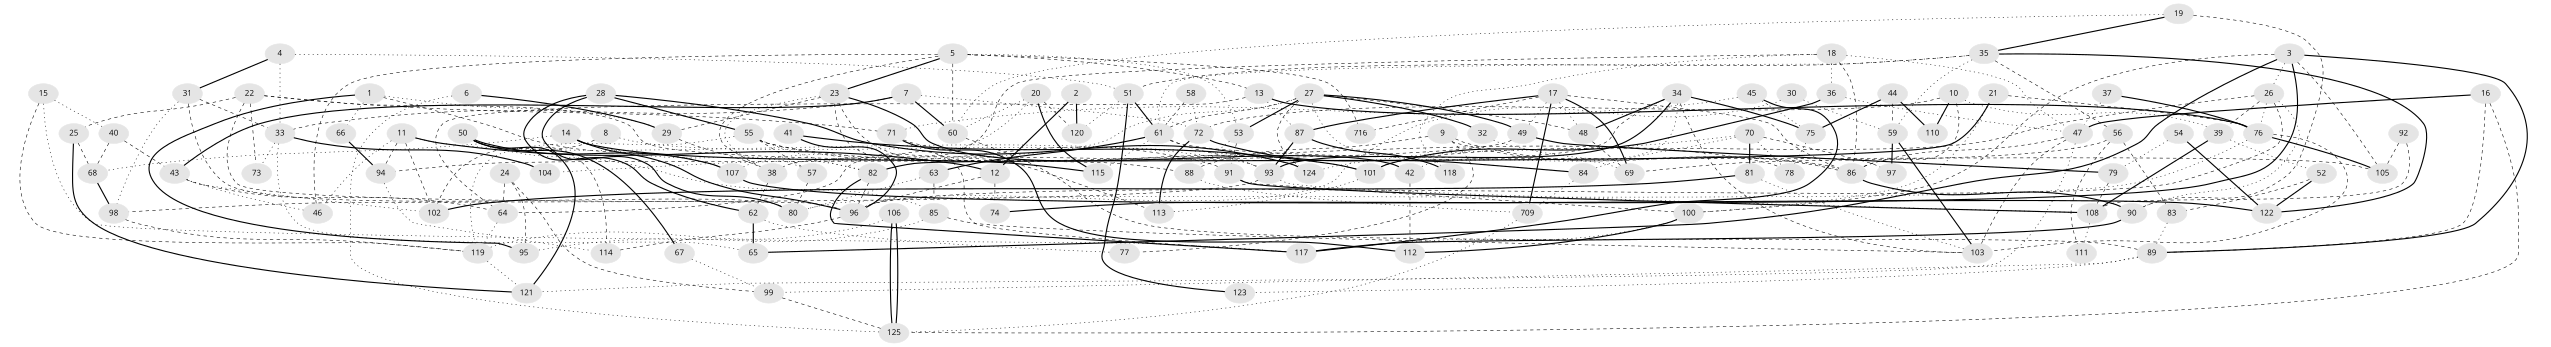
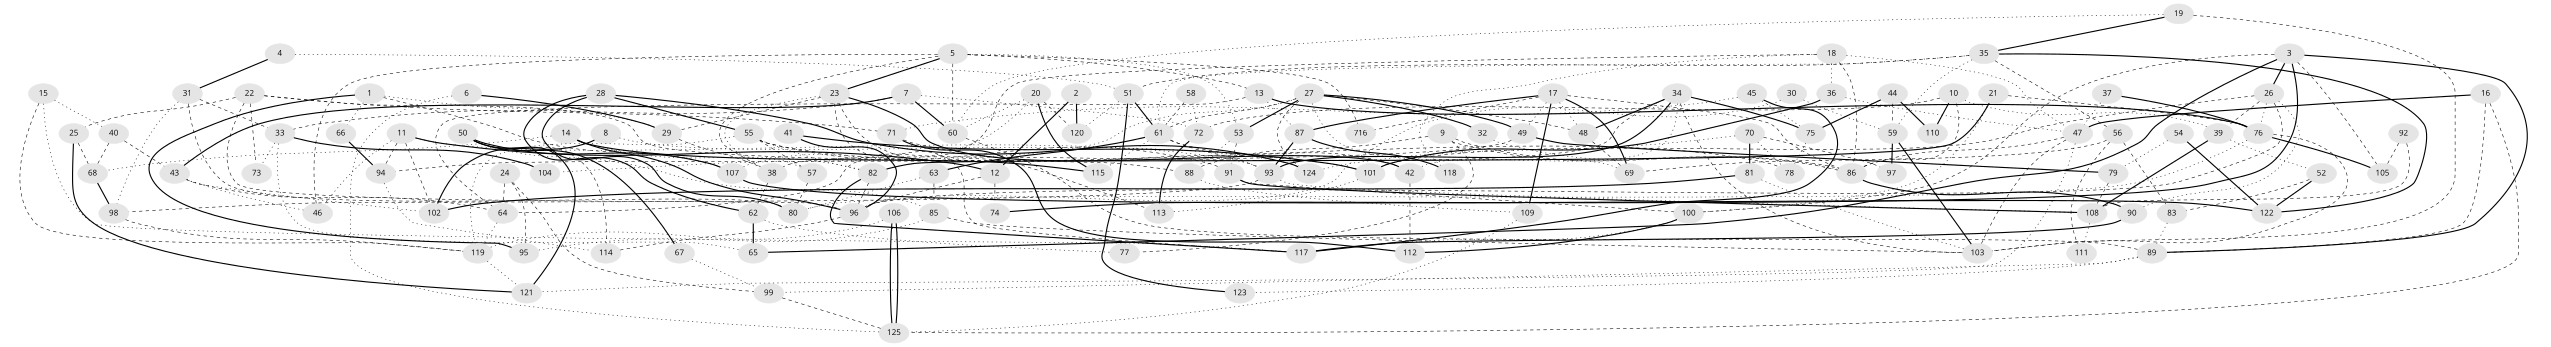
  graph {
    fontname="Open Sans"
    node [color=gray90 fontname="Open Sans" style=filled]
    edge [fontname="Open Sans" style=dashed]
    1
    29
    66
    95
    107
    38
    94
    122
    2
    12
    120
    74
    96
    3
    26
    65
    89
    100
    105
    39
    76
    90
    101
    99
    123
    117
    112
    4
    31
    33
    51
    80
    98
    73
    104
    61
    5
    13
    23
    46
    53
    60
    n43 [label=716]
    64
    87
    42
    57
    113
    62
    88
    91
    6
    125
    7
    43
    72
    102
    63
    85
-   84
    8
    124
    9
    77
    86
-   109 [label=709]
+   109
    10
    110
    52
    108
    11
    93
    114
    119
    103
    118
    14
    68
    82
    115
    15
    40
    121
    16
    47
    17
    48
    49
    69
    79
    18
    36
    19
    35
    59
    56
    20
    21
    22
    25
    71
    24
    27
    32
    28
    55
    78
    30
    97
    34
    75
    83
    111
    37
    41
    44
    45
    50
    67
    54
    58
    70
    81
    92
    106
    1 -- 29 [style=dotted]
    1 -- 66 [style=dotted]
    1 -- 95 [style=bold]
    1 -- 107
    29 -- 38
    66 -- 94 [style=bold]
    107 -- 122 [style=bold]
    38 -- 62
    94 -- 114 [style=dotted]
    2 -- 12 [style=bold]
    2 -- 120 [style=bold]
    12 -- 74
    12 -- 96
    96 -- 114
    3 -- 74 [style=bold]
-   3 -- 26 [style=dotted]
+   3 -- 26 [style=bold]
    3 -- 65 [style=bold]
    3 -- 89 [style=bold]
    3 -- 100
    3 -- 105
    26 -- 96
    26 -- 39
    26 -- 76 [style=dotted]
    26 -- 90 [style=dotted]
    26 -- 101
    89 -- 99 [style=dotted]
    89 -- 123 [style=dotted]
    100 -- 117 [style=dotted]
    100 -- 112 [style=bold]
    39 -- 52 [style=dotted]
    39 -- 108 [style=bold]
    76 -- 105 [style=bold]
    76 -- 80 [style=dotted]
    76 -- 103
    90 -- 117 [style=bold]
    101 -- 113 [style=dotted]
    99 -- 125
    4 -- 31 [style=bold]
-   4 -- 33 [style=dotted]
    4 -- 51 [style=dotted]
    31 -- 33
    31 -- 80
    31 -- 98 [style=dotted]
    33 -- 65 [style=dotted]
    33 -- 73 [style=dotted]
    33 -- 104 [style=bold]
    51 -- 120 [style=dotted]
    51 -- 123 [style=bold]
    51 -- 61 [style=bold]
    98 -- 119
-   61 -- 105
+   61 -- 42
    61 -- 63 [style=bold]
    61 -- 93
    61 -- 115 [style=dotted]
    5 -- 38
    5 -- 13
    5 -- 23 [style=bold]
    5 -- 46
    5 -- 53 [style=dotted]
    5 -- 60
    5 -- n43
    13 -- 76 [style=bold]
    13 -- 64
    13 -- 87 [style=dotted]
    23 -- 29
    23 -- 117
    23 -- 42 [style=bold]
    23 -- 57 [style=dotted]
    23 -- 113
    53 -- 88 [style=dotted]
    53 -- 91
    60 -- 89
    64 -- 119 [style=dotted]
    87 -- 93 [style=bold]
    87 -- 118 [style=bold]
    42 -- 112
    57 -- 80
    62 -- 65 [style=bold]
    62 -- 77 [style=dotted]
    88 -- 109 [style=dotted]
    91 -- 100
    91 -- 108 [style=bold]
    6 -- 29 [style=bold]
    6 -- 125 [style=dotted]
    7 -- 33
    7 -- 60 [style=bold]
    7 -- 43 [style=bold]
    7 -- 72 [style=dotted]
    43 -- 46 [style=dotted]
    43 -- 64
    43 -- 102 [style=dotted]
    72 -- 113 [style=bold]
-   72 -- 84 [style=bold]
    63 -- 80 [style=dotted]
    63 -- 85
    85 -- 95 [style=dotted]
    85 -- 103
-   84 -- 109 [style=dotted]
-   8 -- 102
+   8 -- 102 [style=bold]
    8 -- 124 [style=dotted]
    9 -- 88
    9 -- 77
    9 -- 86
    9 -- 86
    86 -- 90 [style=bold]
    109 -- 125 [style=dotted]
    10 -- 39 [style=dotted]
    10 -- 72
    10 -- 86
    10 -- 110 [style=bold]
    52 -- 122 [style=bold]
    52 -- 83
    108 -- 111 [style=dotted]
    11 -- 94
    11 -- 12 [style=bold]
    11 -- 46 [style=dotted]
    11 -- 102
    11 -- 93 [style=dotted]
    93 -- 98
    93 -- 108 [style=dotted]
    119 -- 121 [style=dotted]
    14 -- 96 [style=bold]
    14 -- 68 [style=dotted]
    14 -- 82 [style=dotted]
    14 -- 115 [style=bold]
    68 -- 98 [style=bold]
    82 -- 96
    82 -- 117 [style=bold]
    15 -- 117 [style=dotted]
    15 -- 119
    15 -- 40 [style=dotted]
    40 -- 43
    40 -- 68
    16 -- 89
    16 -- 125
    16 -- 47 [style=bold]
    47 -- 86
    47 -- 103
    47 -- 121 [style=dotted]
    17 -- n43
    17 -- 87 [style=bold]
    17 -- 86
    17 -- 109 [style=bold]
    17 -- 48 [style=dotted]
    17 -- 49 [style=dotted]
    17 -- 69 [style=bold]
    48 -- 69
    49 -- 94
    49 -- 79 [style=bold]
    79 -- 108
    18 -- 64
    18 -- 86
    18 -- 118 [style=dotted]
    18 -- 47 [style=dotted]
    18 -- 36 [style=dotted]
    36 -- 101 [style=bold]
    36 -- 47 [style=dotted]
-   19 -- 90
+   19 -- 103
    19 -- 60 [style=dotted]
    19 -- 35 [style=bold]
    35 -- 122 [style=bold]
    35 -- 51
    35 -- 61 [style=dotted]
    35 -- 59 [style=dotted]
    35 -- 56
    59 -- 103 [style=bold]
    59 -- 97 [style=bold]
    56 -- 69
    56 -- 83
    56 -- 111
    20 -- 107 [style=dotted]
    20 -- 120
    20 -- 60 [style=dotted]
    20 -- 115 [style=bold]
    21 -- 100 [style=dotted]
    21 -- 76
    21 -- 82 [style=bold]
    22 -- 96
    22 -- 73
    22 -- 88
    22 -- 25
    22 -- 71
    25 -- 68
    25 -- 121 [style=bold]
    71 -- 101
    71 -- 112 [style=bold]
    24 -- 95
    24 -- 99
    24 -- 64
    27 -- 104 [style=dotted]
    27 -- 61
    27 -- 53 [style=bold]
    27 -- 124
    27 -- 48
    27 -- 49 [style=bold]
    27 -- 69 [style=dotted]
    27 -- 32 [style=bold]
    32 -- 86 [style=dotted]
    28 -- 80 [style=bold]
    28 -- 62 [style=bold]
    28 -- 124 [style=bold]
    28 -- 55 [style=bold]
    55 -- 57
    55 -- 91
    55 -- 119 [style=dotted]
    55 -- 82 [style=dotted]
    55 -- 78
    30 -- 96 [style=dotted]
    30 -- 59 [style=dotted]
    34 -- 38
    34 -- 42 [style=dotted]
    34 -- 93 [style=bold]
    34 -- 103
    34 -- 48 [style=bold]
    34 -- 75 [style=bold]
    75 -- 78 [style=dotted]
    83 -- 89 [style=dotted]
    37 -- 76 [style=bold]
    37 -- 47 [style=dotted]
    41 -- 96 [style=bold]
    41 -- 101 [style=bold]
    44 -- 110 [style=bold]
    44 -- 59
    44 -- 75 [style=bold]
    45 -- 117 [style=bold]
    45 -- 71 [style=dotted]
    45 -- 75 [style=dotted]
    50 -- 107 [style=bold]
    50 -- 85 [style=dotted]
    50 -- 114
    50 -- 121 [style=bold]
    50 -- 67 [style=bold]
    67 -- 99 [style=dotted]
    54 -- 122 [style=bold]
    54 -- 79 [style=dotted]
    58 -- 61
    58 -- 72 [style=dotted]
-   70 -- 84 [style=dotted]
    70 -- 124 [style=dotted]
    70 -- 78 [style=dotted]
    70 -- 97
    70 -- 81 [style=bold]
    81 -- 102 [style=bold]
    81 -- 103 [style=dotted]
    92 -- 105
    92 -- 108
    106 -- 125 [style=bold]
    106 -- 125 [style=bold]
    106 -- 119 [style=dotted]
  }
